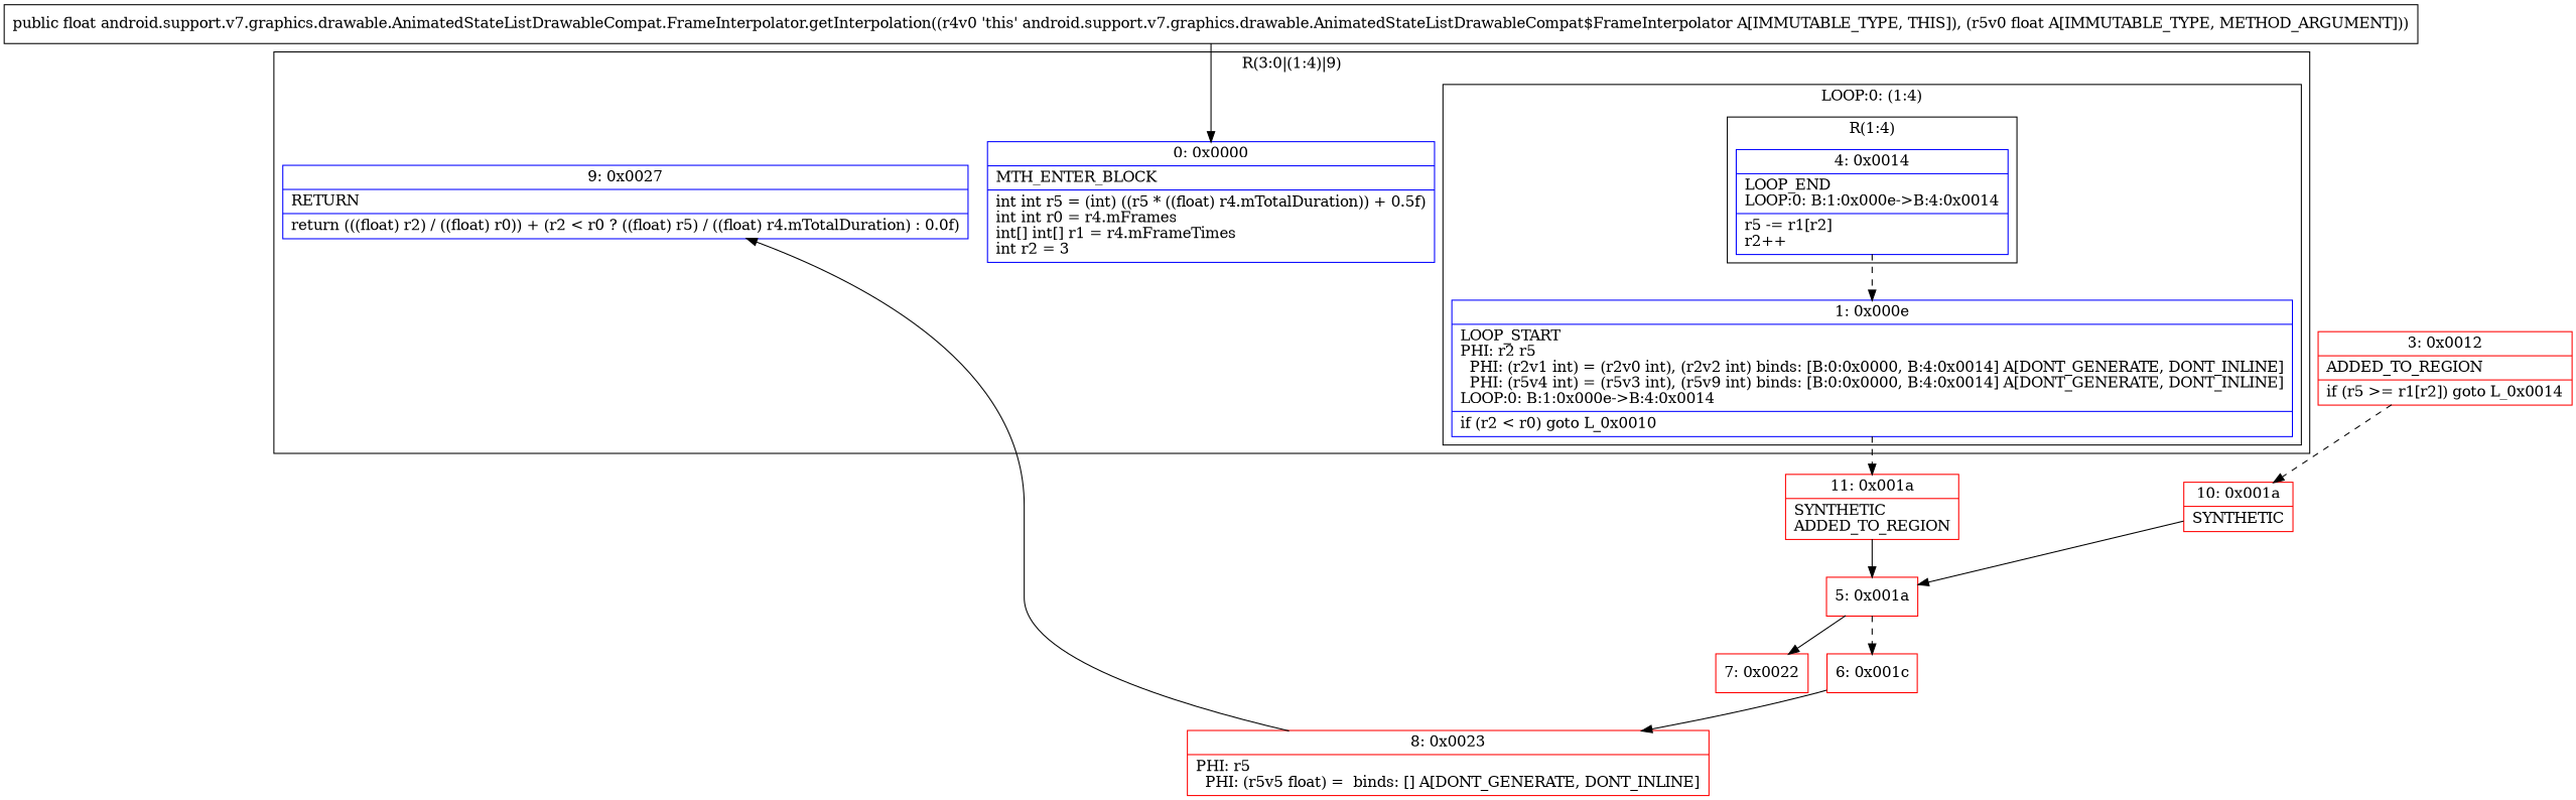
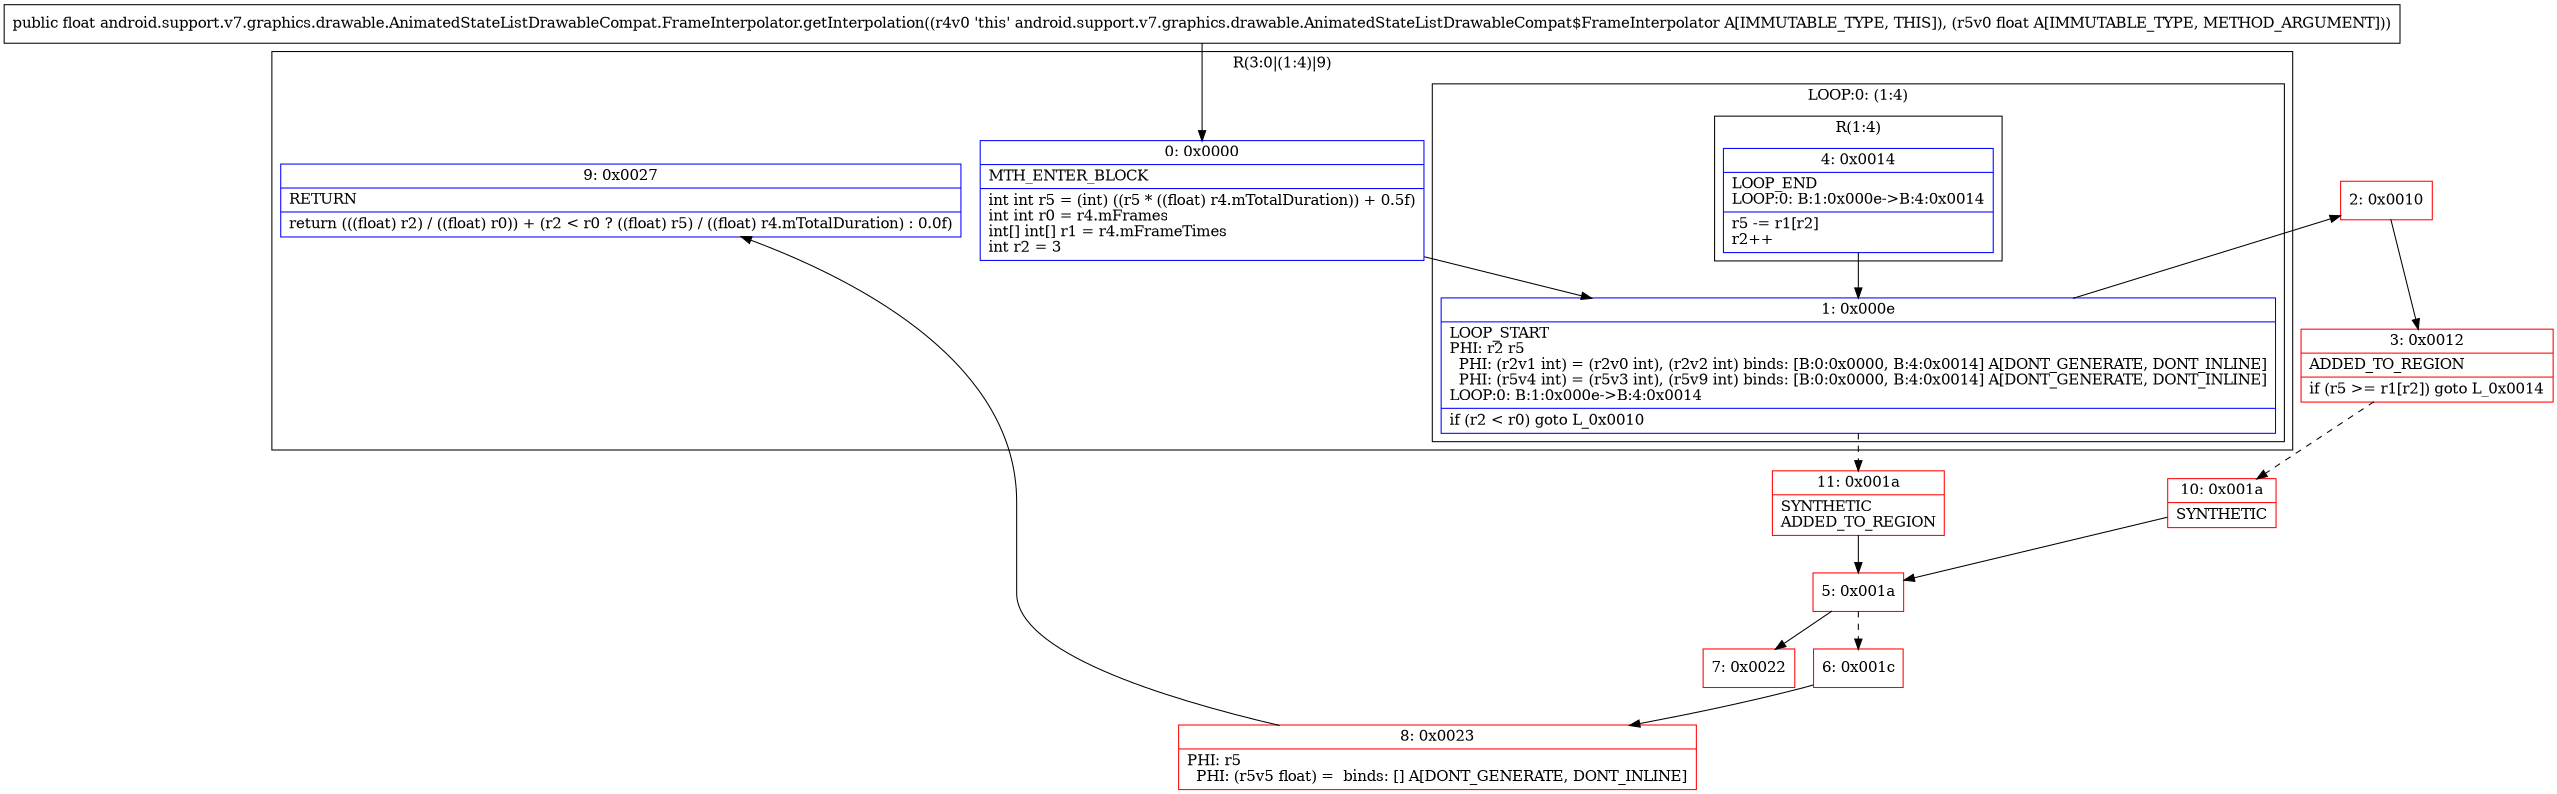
  digraph {
    node [color=red shape=record]
    n1 [color=blue label="{4\:\ 0x0014|LOOP_END\lLOOP:0: B:1:0x000e\-\>B:4:0x0014\l|r5 \-= r1[r2]\lr2++\l}"]
    n2 [color=blue label="{1\:\ 0x000e|LOOP_START\lPHI: r2 r5 \l  PHI: (r2v1 int) = (r2v0 int), (r2v2 int) binds: [B:0:0x0000, B:4:0x0014] A[DONT_GENERATE, DONT_INLINE]\l  PHI: (r5v4 int) = (r5v3 int), (r5v9 int) binds: [B:0:0x0000, B:4:0x0014] A[DONT_GENERATE, DONT_INLINE]\lLOOP:0: B:1:0x000e\-\>B:4:0x0014\l|if (r2 \< r0) goto L_0x0010\l}"]
    n3 [color=blue label="{0\:\ 0x0000|MTH_ENTER_BLOCK\l|int int r5 = (int) ((r5 * ((float) r4.mTotalDuration)) + 0.5f)\lint int r0 = r4.mFrames\lint[] int[] r1 = r4.mFrameTimes\lint r2 = 3\l}"]
    n4 [color=blue label="{9\:\ 0x0027|RETURN\l|return (((float) r2) \/ ((float) r0)) + (r2 \< r0 ? ((float) r5) \/ ((float) r4.mTotalDuration) : 0.0f)\l}"]
+   n5 [label="{2\:\ 0x0010}"]
    n6 [label="{11\:\ 0x001a|SYNTHETIC\lADDED_TO_REGION\l}"]
    n7 [label="{3\:\ 0x0012|ADDED_TO_REGION\l|if (r5 \>= r1[r2]) goto L_0x0014\l}"]
    n8 [label="{5\:\ 0x001a}"]
    n9 [label="{10\:\ 0x001a|SYNTHETIC\l}"]
    n10 [label="{6\:\ 0x001c}"]
    n11 [label="{7\:\ 0x0022}"]
    n12 [label="{8\:\ 0x0023|PHI: r5 \l  PHI: (r5v5 float) =  binds: [] A[DONT_GENERATE, DONT_INLINE]\l}"]
    n13 [label="{public float android.support.v7.graphics.drawable.AnimatedStateListDrawableCompat.FrameInterpolator.getInterpolation((r4v0 'this' android.support.v7.graphics.drawable.AnimatedStateListDrawableCompat$FrameInterpolator A[IMMUTABLE_TYPE, THIS]), (r5v0 float A[IMMUTABLE_TYPE, METHOD_ARGUMENT])) }" color=""]
    subgraph cluster_1 {
      label="R(3:0|(1:4)|9)"
      n3
      n4
      subgraph cluster_2 {
        label="LOOP:0: (1:4)"
        n2
        subgraph cluster_3 {
          label="R(1:4)"
          n1
        }
      }
    }
-   n1 -> n2 [style=dashed]
+   n1 -> n2
+   n2 -> n5
    n2 -> n6 [style=dashed]
+   n3 -> n2
+   n5 -> n7
    n6 -> n8
    n7 -> n9 [style=dashed]
    n8 -> n10 [style=dashed]
    n8 -> n11
    n9 -> n8
    n10 -> n12
    n12 -> n4
    n13 -> n3
  }
